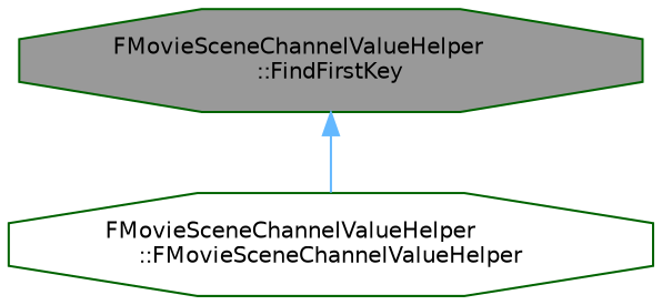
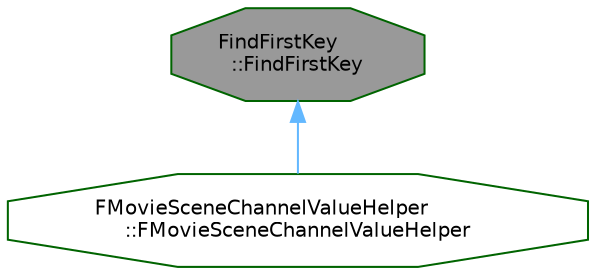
  digraph {
    rankdir=TB
    node [color=darkgreen fontname=Helvetica fontsize=10 shape=octagon style=filled]
-   n1 [fillcolor=grey60 fontcolor=black height=0.2 label="FMovieSceneChannelValueHelper\l::FindFirstKey" width=0.4]
+   n1 [fillcolor=grey60 fontcolor=black height=0.2 label="FindFirstKey\l::FindFirstKey" width=0.4]
    n2 [fillcolor=white height=0.2 label="FMovieSceneChannelValueHelper\l::FMovieSceneChannelValueHelper" width=0.4]
    n1 -> n2 [color=steelblue1 dir=back fontname=Helvetica fontsize=10 labelfontname=Helvetica labelfontsize=10 style=solid]
  }
